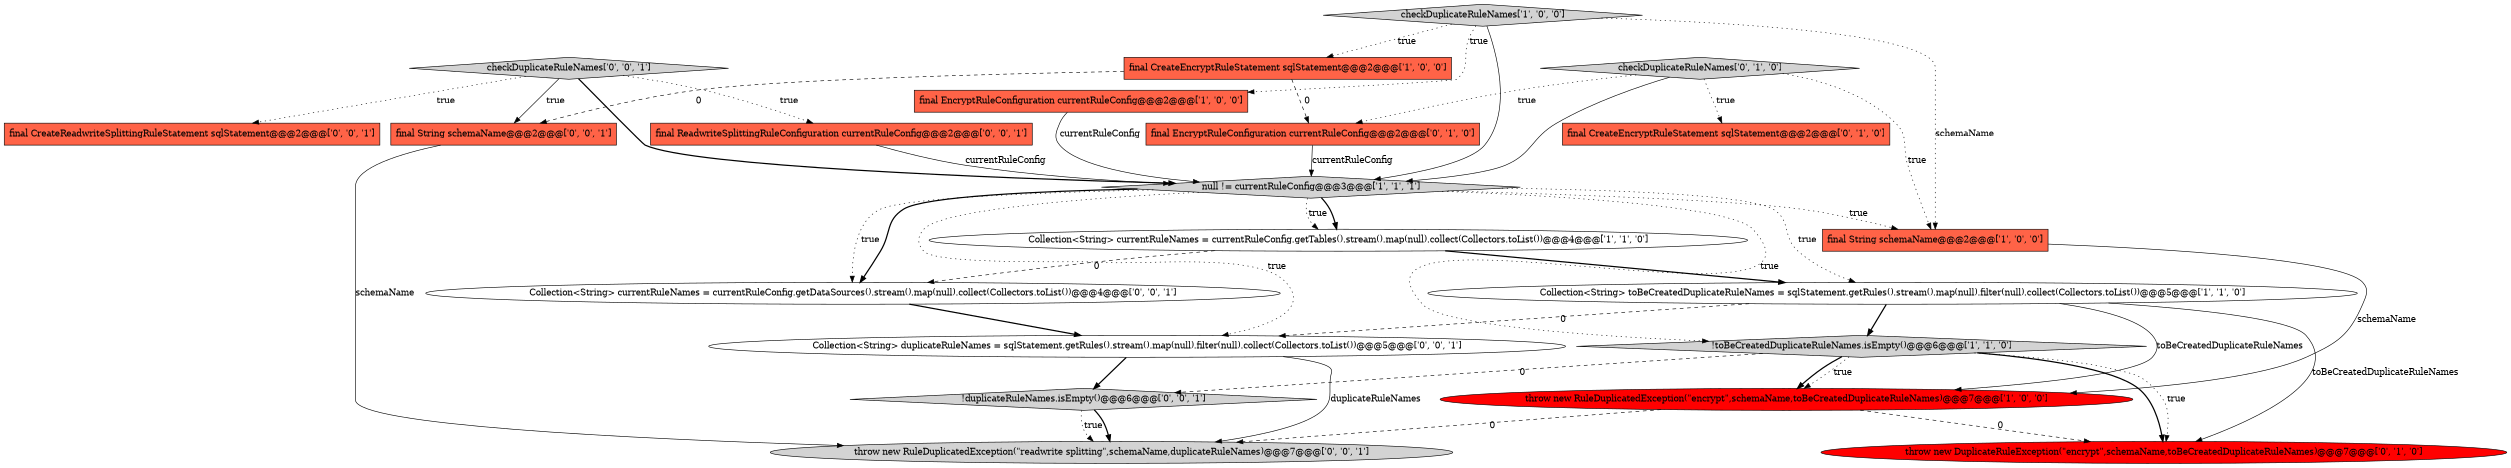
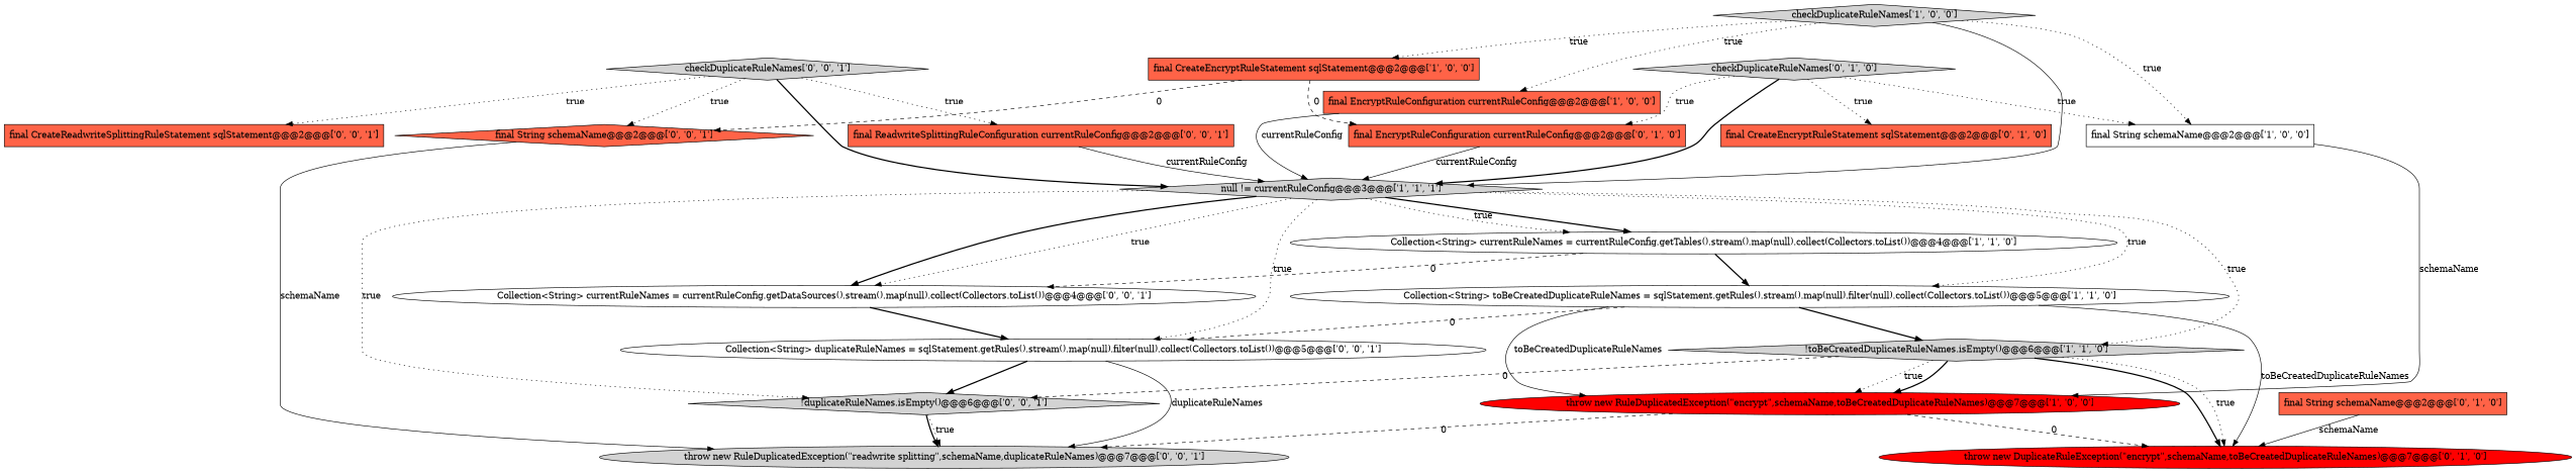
  digraph {
    node [fillcolor=tomato shape=box style=filled]
    edge [style=dotted]
    n1 [label="final CreateEncryptRuleStatement sqlStatement@@@2@@@['1', '0', '0']"]
    n2 [label="final EncryptRuleConfiguration currentRuleConfig@@@2@@@['0', '1', '0']"]
-   n3 [label="final String schemaName@@@2@@@['0', '0', '1']"]
+   n3 [label="final String schemaName@@@2@@@['0', '0', '1']" shape=diamond]
    n4 [fillcolor=lightgray label="null != currentRuleConfig@@@3@@@['1', '1', '1']" shape=diamond]
    n5 [fillcolor=lightgray label="throw new RuleDuplicatedException(\"readwrite splitting\",schemaName,duplicateRuleNames)@@@7@@@['0', '0', '1']" shape=ellipse]
    n6 [fillcolor=red label="throw new RuleDuplicatedException(\"encrypt\",schemaName,toBeCreatedDuplicateRuleNames)@@@7@@@['1', '0', '0']" shape=ellipse]
    n7 [fillcolor=red label="throw new DuplicateRuleException(\"encrypt\",schemaName,toBeCreatedDuplicateRuleNames)@@@7@@@['0', '1', '0']" shape=ellipse]
    n8 [fillcolor=lightgray label="checkDuplicateRuleNames['0', '0', '1']" shape=diamond]
    n9 [label="final CreateReadwriteSplittingRuleStatement sqlStatement@@@2@@@['0', '0', '1']"]
    n10 [label="final ReadwriteSplittingRuleConfiguration currentRuleConfig@@@2@@@['0', '0', '1']"]
    n11 [fillcolor=white label="Collection<String> toBeCreatedDuplicateRuleNames = sqlStatement.getRules().stream().map(null).filter(null).collect(Collectors.toList())@@@5@@@['1', '1', '0']" shape=ellipse]
    n12 [fillcolor=white label="Collection<String> duplicateRuleNames = sqlStatement.getRules().stream().map(null).filter(null).collect(Collectors.toList())@@@5@@@['0', '0', '1']" shape=ellipse]
    n13 [fillcolor=lightgray label="!toBeCreatedDuplicateRuleNames.isEmpty()@@@6@@@['1', '1', '0']" shape=diamond]
    n14 [fillcolor=white label="Collection<String> currentRuleNames = currentRuleConfig.getDataSources().stream().map(null).collect(Collectors.toList())@@@4@@@['0', '0', '1']" shape=ellipse]
    n15 [fillcolor=white label="Collection<String> currentRuleNames = currentRuleConfig.getTables().stream().map(null).collect(Collectors.toList())@@@4@@@['1', '1', '0']" shape=ellipse]
    n16 [fillcolor=lightgray label="!duplicateRuleNames.isEmpty()@@@6@@@['0', '0', '1']" shape=diamond]
    n17 [fillcolor=lightgray label="checkDuplicateRuleNames['1', '0', '0']" shape=diamond]
    n18 [label="final EncryptRuleConfiguration currentRuleConfig@@@2@@@['1', '0', '0']"]
-   n19 [label="final String schemaName@@@2@@@['1', '0', '0']"]
+   n19 [fillcolor=white label="final String schemaName@@@2@@@['1', '0', '0']"]
    n20 [label="final CreateEncryptRuleStatement sqlStatement@@@2@@@['0', '1', '0']"]
    n21 [fillcolor=lightgray label="checkDuplicateRuleNames['0', '1', '0']" shape=diamond]
+   n22 [label="final String schemaName@@@2@@@['0', '1', '0']"]
    n1 -> n2 [label=0 style=dashed]
    n1 -> n3 [label=0 style=dashed]
    n2 -> n4 [label=currentRuleConfig style=solid]
    n3 -> n5 [label=schemaName style=solid]
    n4 -> n11 [label=true]
    n4 -> n12 [label=true]
    n4 -> n13 [label=true]
    n4 -> n14 [label=true]
    n4 -> n14 [style=bold]
    n4 -> n15 [style=bold]
    n4 -> n15 [label=true]
-   n4 -> n19 [label=true]
+   n4 -> n16 [label=true]
    n6 -> n5 [label=0 style=dashed]
    n6 -> n7 [label=0 style=dashed]
-   n8 -> n3 [label=true style=solid]
+   n8 -> n3 [label=true]
    n8 -> n4 [style=bold]
    n8 -> n9 [label=true]
    n8 -> n10 [label=true]
    n10 -> n4 [label=currentRuleConfig style=solid]
    n11 -> n6 [label=toBeCreatedDuplicateRuleNames style=solid]
    n11 -> n7 [label=toBeCreatedDuplicateRuleNames style=solid]
    n11 -> n12 [label=0 style=dashed]
    n11 -> n13 [style=bold]
    n12 -> n5 [label=duplicateRuleNames style=solid]
    n12 -> n16 [style=bold]
    n13 -> n6 [label=true]
    n13 -> n6 [style=bold]
    n13 -> n7 [style=bold]
    n13 -> n7 [label=true]
    n13 -> n16 [label=0 style=dashed]
    n14 -> n12 [style=bold]
    n15 -> n11 [style=bold]
    n15 -> n14 [label=0 style=dashed]
    n16 -> n5 [label=true]
    n16 -> n5 [style=bold]
    n17 -> n1 [label=true]
    n17 -> n4 [style=solid]
    n17 -> n18 [label=true]
-   n17 -> n19 [label=schemaName]
+   n17 -> n19 [label=true]
    n18 -> n4 [label=currentRuleConfig style=solid]
    n19 -> n6 [label=schemaName style=solid]
    n21 -> n2 [label=true]
-   n21 -> n4 [style=solid]
+   n21 -> n4 [style=bold]
    n21 -> n19 [label=true]
    n21 -> n20 [label=true]
+   n22 -> n7 [label=schemaName style=solid]
  }
